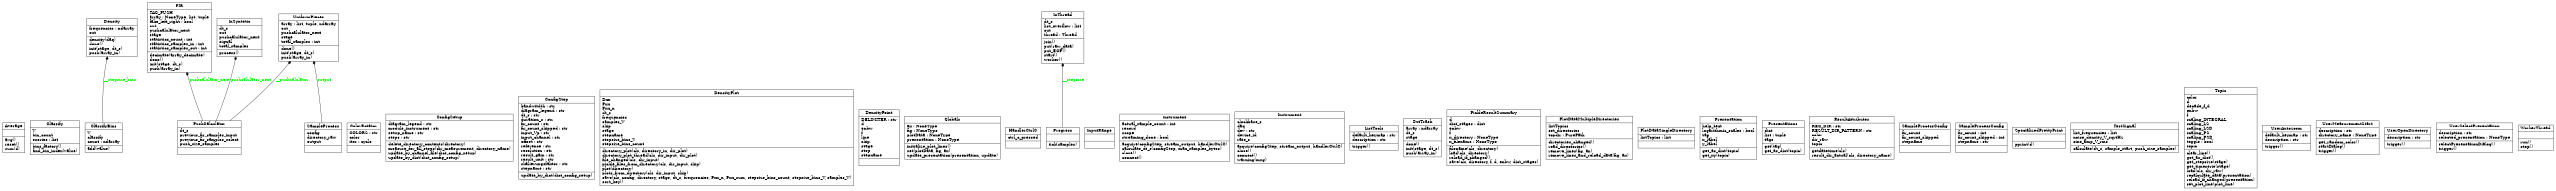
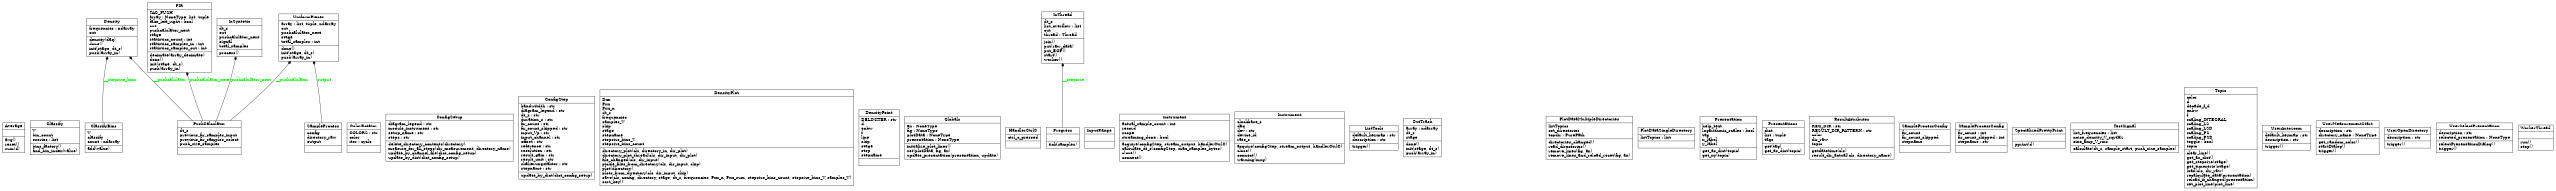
  digraph {
    rankdir=BT
    node [shape=record]
    edge [arrowhead=diamond arrowtail=none fontcolor=green style=solid]
    n1 [label="{Average|\l|avg()\lreset()\lsum(d)\l}"]
    n2 [label="{Classify|V\lbin_count\leseries : list\l|bins_factory()\lfind_bin_index(value)\l}"]
    n3 [label="{ClassifyBins|V\lclassify\lcount : ndarray\l|add(value)\l}"]
    n4 [label="{Density|frequencies : ndarray\lout\l|density(daq)\ldone()\linit(stage, dt_s)\lpush(array_in)\l}"]
    n5 [label="{ColorRotator|COLORS : str\lcolor\liter : cycle\l|}"]
    n6 [label="{ConfigSetup|diagram_legend : str\lmodule_instrument : str\lsetup_name : str\lsteps : str\l|delete_directory_contents(directory)\lmeasure_for_all_steps(dir_measurement, directory_name)\lupdate_by_channel_file(dict_config_setup)\lupdate_by_dict(dict_config_setup)\l}"]
    n7 [label="{ConfigStep|bandwitdth : str\ldiagram_legend : str\ldt_s : str\lduration_s : str\lfir_count : str\lfir_count_skipped : str\linput_Vp : str\linput_channel : str\loffset : str\lreference : str\lresolution : str\lresult_gain : str\lresult_unit : str\lskalierungsfaktor : str\lstepname : str\l|update_by_dict(dict_config_setup)\l}"]
    n8 [label="{DensityPlot|Dxx\lPxx\lPxx_n\ldt_s\lfrequencies\lsamples_V\lskip\lstage\lstepname\lstepsize_bins_V\lstepsize_bins_count\l|directory_plot(cls, directory_in, dir_plot)\ldirectory_plot_thread(cls, dir_input, dir_plot)\lfile_changed(cls, dir_input)\lpickle_files_from_directory(cls, dir_input, skip)\lplot(directory)\lplots_from_directory(cls, dir_input, skip)\lsave(cls, config, directory, stage, dt_s, frequencies, Pxx_n, Pxx_sum, stepsize_bins_count, stepsize_bins_V, samples_V)\lsort_key()\l}"]
    n9 [label="{DensityPoint|DELIMITER : str\ld\lenbw\lf\lline\lskip\lstage\lstep\lstepname\l|}"]
    n10 [label="{FIR|TAG_PUSH\larray : NoneType, list, tuple\lfake_left_right : bool\lout\lpushcalulator_next\lstage\lstatistics_count : int\lstatistics_samples_in : int\lstatistics_samples_out : int\l|decimate(array_decimate)\ldone()\linit(stage, dt_s)\lpush(array_in)\l}"]
    n11 [label="{Globals|ax : NoneType\lfig : NoneType\lplotData : NoneType\lpresentation : NoneType\l|initialize_plot_lines()\lset(plotData, fig, ax)\lupdate_presentation(presentation, update)\l}"]
    n12 [label="{HandlerCtrlC|ctrl_c_pressed\l|}"]
    n13 [label="{InSyntetic|dt_s\lout\lpushcalulator_next\lsignal\ltotal_samples\l|process()\l}"]
    n14 [label="{InThread|dt_s\llist_overflow : list\lout\lthread : Thread\l|join()\lput(raw_data)\lput_EOF()\lstart()\lworker()\l}"]
    n15 [label="{InputRange|\l|}"]
    n16 [label="{Instrument|actual_sample_count : int\lrecord\lscope\lstreaming_done : bool\l|acquire(configStep, stream_output, handlerCtrlC)\lcalculate_dt_s(configStep, max_samples_bytes)\lclose()\lconnect()\l}"]
    n17 [label="{Instrument|clockbase_s\ldaq\ldev : str\ldevice_id\lrate_s\l|acquire(configStep, stream_output, handlerCtrlC)\lclose()\lconnect()\lwarning(msg)\l}"]
    n18 [label="{ListTools|default_keymap : str\ldescription : str\l|trigger()\l}"]
    n19 [label="{OutTrash|array : ndarray\ldt_s\lstage\l|done()\linit(stage, dt_s)\lpush(array_in)\l}"]
-   n20 [label="{PickleResultSummary|d\ldict_stages : dict\lenbw\lf\lx_directory : NoneType\lx_filename : NoneType\l|filename(cls, directory)\lload(cls, directory)\lreload_if_changed()\lsave(cls, directory, f, d, enbw, dict_stages)\l}"]
-   n21 [label="{PlotDataMultipleDirectories|listTopics\lset_directories\ltopdir : PurePath\l|directories_changed()\lread_directories()\lremove_lines(fig, ax)\lremove_lines_and_reload_data(fig, ax)\l}"]
+   n21 [label="{PlotDataMultipleDirectories|listTopics\lset_directories\ltopdir : PurePath\l|directories_changed()\lread_directories()\lremove_lines(fig, ax)\lremove_lines_and_reload_reset(fig, ax)\l}"]
    n22 [label="{PlotDataSingleDirectory|listTopics : list\l|}"]
    n23 [label="{Presentation|help_text\llogarithmic_scales : bool\ltag\lx_label\ly_label\l|get_as_dict(topic)\lget_xy(topic)\l}"]
    n24 [label="{Presentations|dict\llist : tuple\ltags\l|get(tag)\lget_as_dict(topic)\l}"]
    n25 [label="{Progress|\l|tick(samples)\l}"]
    n26 [label="{PushCalculator|dt_s\lprevious_fir_samples_input\lprevious_fir_samples_select\lpush_size_samples\l|}"]
    n27 [label="{UniformPieces|array : list, tuple, ndarray\lout\lpushcalulator_next\lstage\ltotal_samples : int\l|done()\linit(stage, dt_s)\lpush(array_in)\l}"]
    n28 [label="{ResultAttributes|REG_DIR : str\lRESULT_DIR_PATTERN : str\lcolor\ldir_raw\ltopic\l|getdatetime(cls)\lresult_dir_actual(cls, directory_name)\l}"]
    n29 [label="{SampleProcess|config\ldirectory_raw\loutput\l|}"]
    n30 [label="{SampleProcessConfig|fir_count\lfir_count_skipped\lstepname\l|}"]
    n31 [label="{SampleProcessConfig|fir_count : int\lfir_count_skipped : int\lstepname : str\l|}"]
    n32 [label="{SpecializedPrettyPrint|\l|pprint(d)\l}"]
    n33 [label="{TestSignal|list_frequencies : list\lnoise_density_V_sqrtHz\lsine_amp_V_rms\l|calculate(dt_s, sample_start, push_size_samples)\l}"]
    n34 [label="{Topic|color\ld\ldecade_f_d\lenbw\lf\lscaling_INTEGRAL\lscaling_LS\lscaling_LSD\lscaling_PS\lscaling_PSD\ltoggle : bool\ltopic\l|clear_line()\lget_as_dict()\lget_stepsize(stage)\lget_timeserie(stage)\lload(cls, dir_raw)\lrecalculate_data(presentation)\lreload_if_changed(presentation)\lset_plot_line(plot_line)\l}"]
    n35 [label="{UserAutozoom|default_keymap : str\ldescription : str\l|trigger()\l}"]
    n36 [label="{UserMeasurementStart|description : str\ldirectory_name : NoneType\l|get_random_color()\lstartDialog()\ltrigger()\l}"]
    n37 [label="{UserOpenDirectory|description : str\l|trigger()\l}"]
    n38 [label="{UserSelectPresentation|description : str\lselected_presentation : NoneType\l|selectPresentationDialog()\ltrigger()\l}"]
    n39 [label="{WorkerThread|\l|run()\lstop()\l}"]
    n3 -> n4 [label=__stepsize_bins]
    n25 -> n14 [label=__stepsize]
+   n26 -> n4 [label=__pushcalulator]
    n26 -> n10 [label=pushcalulator_next]
    n26 -> n13 [label=pushcalulator_next]
    n26 -> n27 [label=__pushcalulator]
    n29 -> n27 [label=output]
  }
